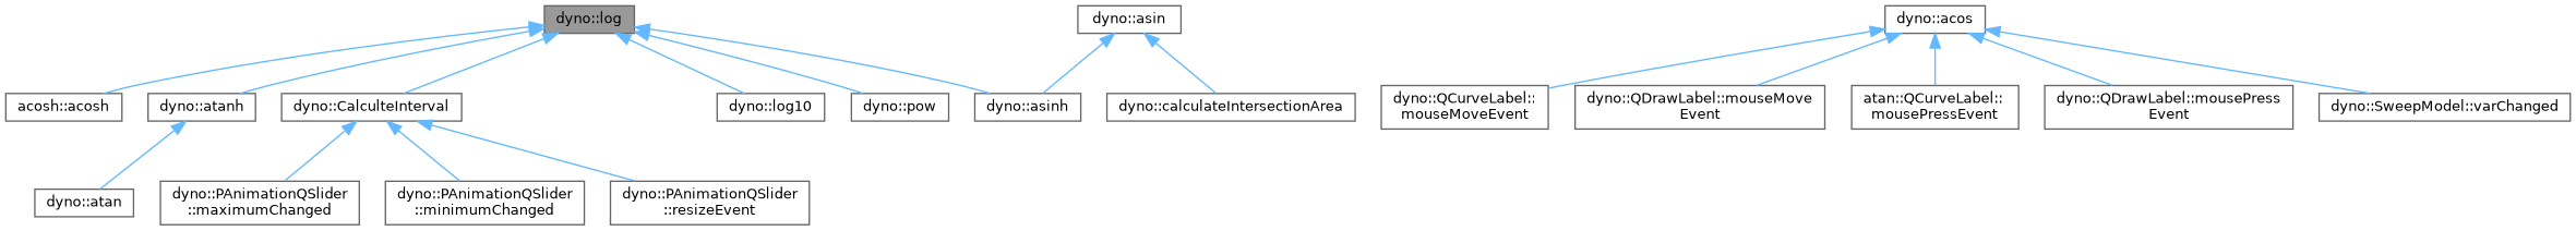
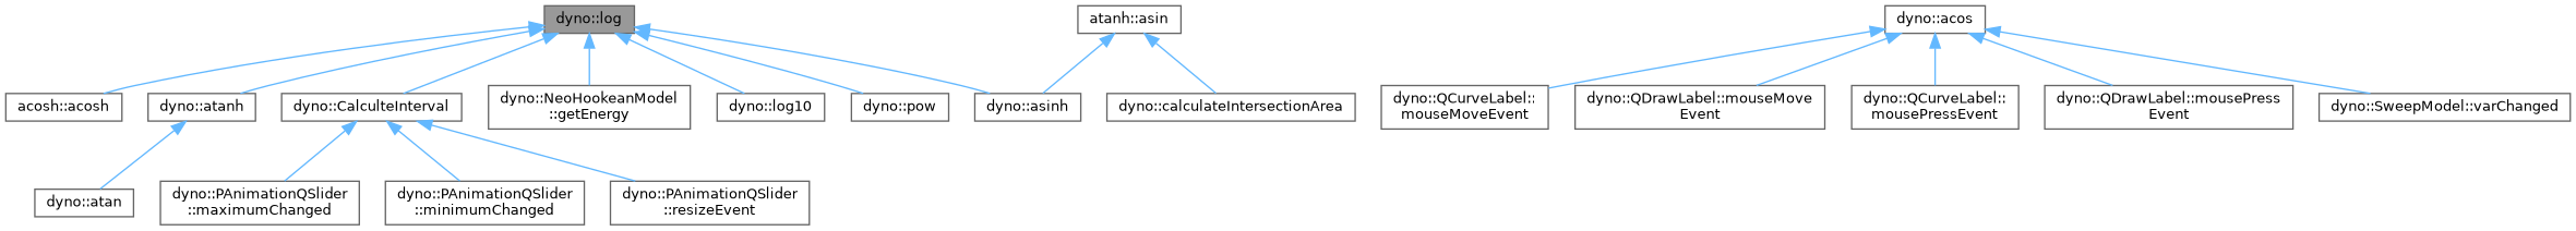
  digraph {
    rankdir=TB
    node [color=grey40 fillcolor=white fontname=Helvetica fontsize=10 shape=box style=filled]
    edge [color=steelblue1 dir=back fontname=Helvetica fontsize=10 labelfontname=Helvetica labelfontsize=10 style=solid]
    n1 [color=gray40 fillcolor=grey60 fontcolor=black height=0.2 label="dyno::log" width=0.4]
    n2 [height=0.2 label="acosh::acosh" width=0.4]
    n3 [height=0.2 label="dyno::asinh" width=0.4]
    n4 [height=0.2 label="dyno::atanh" width=0.4]
    n5 [height=0.2 label="dyno::CalculteInterval" width=0.4]
+   n6 [height=0.2 label="dyno::NeoHookeanModel\l::getEnergy" width=0.4]
    n7 [height=0.2 label="dyno::log10" width=0.4]
    n8 [height=0.2 label="dyno::pow" width=0.4]
    n9 [height=0.2 label="dyno::acos" width=0.4]
    n10 [height=0.2 label="dyno::QCurveLabel::\lmouseMoveEvent" width=0.4]
    n11 [height=0.2 label="dyno::QDrawLabel::mouseMove\lEvent" width=0.4]
-   n12 [height=0.2 label="atan::QCurveLabel::\lmousePressEvent" width=0.4]
+   n12 [height=0.2 label="dyno::QCurveLabel::\lmousePressEvent" width=0.4]
    n13 [height=0.2 label="dyno::QDrawLabel::mousePress\lEvent" width=0.4]
    n14 [height=0.2 label="dyno::SweepModel::varChanged" width=0.4]
    n15 [height=0.2 label="dyno::atan" width=0.4]
    n16 [height=0.2 label="dyno::PAnimationQSlider\l::maximumChanged" width=0.4]
    n17 [height=0.2 label="dyno::PAnimationQSlider\l::minimumChanged" width=0.4]
    n18 [height=0.2 label="dyno::PAnimationQSlider\l::resizeEvent" width=0.4]
-   n19 [height=0.2 label="dyno::asin" width=0.4]
+   n19 [height=0.2 label="atanh::asin" width=0.4]
    n20 [height=0.2 label="dyno::calculateIntersectionArea" width=0.4]
    n1 -> n2
    n1 -> n3
    n1 -> n4
    n1 -> n5
+   n1 -> n6
    n1 -> n7
    n1 -> n8
    n4 -> n15
    n5 -> n16
    n5 -> n17
    n5 -> n18
    n9 -> n10
    n9 -> n11
    n9 -> n12
    n9 -> n13
    n9 -> n14
    n19 -> n3
    n19 -> n20
  }
